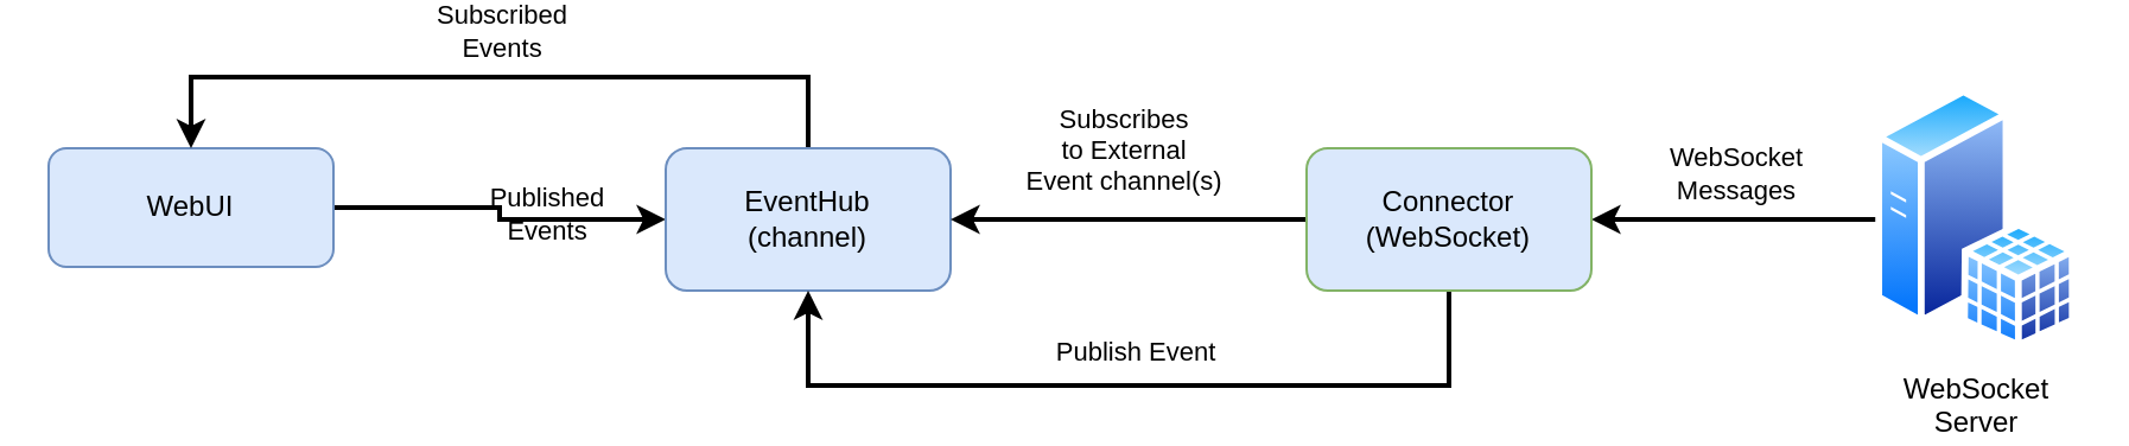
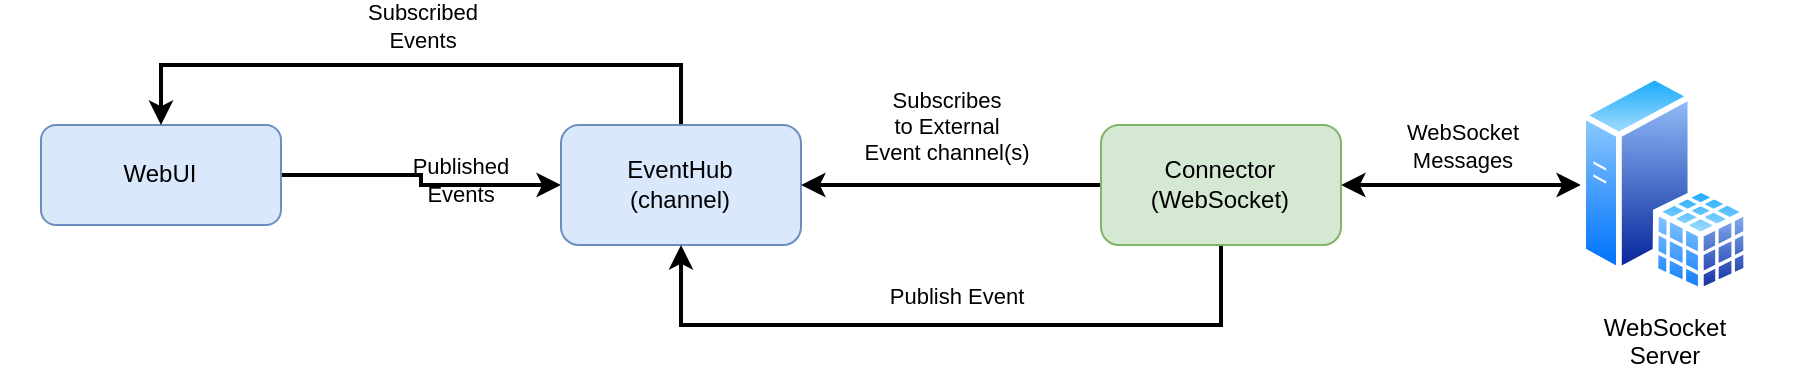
  <mxCell id="0" />
  <mxCell id="1" parent="0" />
  <mxCell id="2" value="Published&lt;div&gt;Events&lt;/div&gt;" style="edgeStyle=orthogonalEdgeStyle;rounded=0;orthogonalLoop=1;jettySize=auto;html=1;strokeWidth=2;labelBackgroundColor=none;" edge="1" parent="1" source="3" target="6"><mxGeometry y="20" relative="1" as="geometry"><mxPoint as="offset" /></mxGeometry></mxCell>
  <mxCell id="3" value="WebUI" style="rounded=1;whiteSpace=wrap;html=1;fillColor=#dae8fc;strokeColor=#6c8ebf;" vertex="1" parent="1"><mxGeometry x="20" y="50" width="120" height="50" as="geometry" /></mxCell>
  <mxCell id="4" style="edgeStyle=orthogonalEdgeStyle;rounded=0;orthogonalLoop=1;jettySize=auto;html=1;exitX=0.5;exitY=0;exitDx=0;exitDy=0;entryX=0.5;entryY=0;entryDx=0;entryDy=0;strokeWidth=2;" edge="1" parent="1" source="6" target="3"><mxGeometry relative="1" as="geometry"><Array as="points"><mxPoint x="340" y="20" /><mxPoint x="80" y="20" /></Array></mxGeometry></mxCell>
  <mxCell id="5" value="Subscribed&lt;div&gt;Events&lt;/div&gt;" style="edgeLabel;html=1;align=center;verticalAlign=middle;resizable=0;points=[];labelBackgroundColor=none;" vertex="1" connectable="0" parent="4"><mxGeometry y="-4" relative="1" as="geometry"><mxPoint y="-16" as="offset" /></mxGeometry></mxCell>
  <mxCell id="6" value="EventHub&lt;div&gt;(channel)&lt;/div&gt;" style="rounded=1;whiteSpace=wrap;html=1;fillColor=#dae8fc;strokeColor=#6c8ebf;" vertex="1" parent="1"><mxGeometry x="280" y="50" width="120" height="60" as="geometry" /></mxCell>
  <mxCell id="7" value="" style="edgeStyle=orthogonalEdgeStyle;rounded=0;orthogonalLoop=1;jettySize=auto;html=1;strokeWidth=2;" edge="1" parent="1" source="13" target="6"><mxGeometry relative="1" as="geometry" /></mxCell>
  <mxCell id="8" value="Subscribes&lt;div&gt;to External&lt;/div&gt;&lt;div&gt;Event channel(s)&lt;/div&gt;" style="edgeLabel;html=1;align=center;verticalAlign=middle;resizable=0;points=[];labelBackgroundColor=none;" vertex="1" connectable="0" parent="7"><mxGeometry x="0.2" y="-3" relative="1" as="geometry"><mxPoint x="12" y="-27" as="offset" /></mxGeometry></mxCell>
  <mxCell id="9" style="edgeStyle=orthogonalEdgeStyle;rounded=0;orthogonalLoop=1;jettySize=auto;html=1;entryX=0.5;entryY=1;entryDx=0;entryDy=0;exitX=0.5;exitY=1;exitDx=0;exitDy=0;strokeWidth=2;" edge="1" parent="1" source="13" target="6"><mxGeometry relative="1" as="geometry"><Array as="points"><mxPoint x="610" y="150" /><mxPoint x="340" y="150" /></Array></mxGeometry></mxCell>
  <mxCell id="10" value="Publish Event" style="edgeLabel;html=1;align=center;verticalAlign=middle;resizable=0;points=[];labelBackgroundColor=none;" vertex="1" connectable="0" parent="9"><mxGeometry x="-0.014" y="1" relative="1" as="geometry"><mxPoint y="-16" as="offset" /></mxGeometry></mxCell>
- <mxCell id="11" value="" style="edgeStyle=orthogonalEdgeStyle;rounded=0;orthogonalLoop=1;jettySize=auto;html=1;startArrow=classic;startFill=1;strokeWidth=2;endArrow=none;" edge="1" parent="1" source="13" target="14"><mxGeometry relative="1" as="geometry" /></mxCell>
+ <mxCell id="11" value="" style="edgeStyle=orthogonalEdgeStyle;rounded=0;orthogonalLoop=1;jettySize=auto;html=1;startArrow=classic;startFill=1;strokeWidth=2;" edge="1" parent="1" source="13" target="14"><mxGeometry relative="1" as="geometry" /></mxCell>
  <mxCell id="12" value="WebSocket&lt;div&gt;Messages&lt;/div&gt;" style="edgeLabel;html=1;align=center;verticalAlign=middle;resizable=0;points=[];labelBackgroundColor=none;" vertex="1" connectable="0" parent="11"><mxGeometry x="-0.217" y="3" relative="1" as="geometry"><mxPoint x="13" y="-17" as="offset" /></mxGeometry></mxCell>
- <mxCell id="13" value="Connector&lt;div&gt;(WebSocket)&lt;/div&gt;" style="rounded=1;whiteSpace=wrap;html=1;fillColor=#dae8fc;strokeColor=#82b366;" vertex="1" parent="1"><mxGeometry x="550" y="50" width="120" height="60" as="geometry" /></mxCell>
+ <mxCell id="13" value="Connector&lt;div&gt;(WebSocket)&lt;/div&gt;" style="rounded=1;whiteSpace=wrap;html=1;fillColor=#d5e8d4;strokeColor=#82b366;" vertex="1" parent="1"><mxGeometry x="550" y="50" width="120" height="60" as="geometry" /></mxCell>
  <mxCell id="14" value="WebSocket&lt;div&gt;Server&lt;/div&gt;" style="image;aspect=fixed;perimeter=ellipsePerimeter;html=1;align=center;shadow=0;dashed=0;spacingTop=3;image=img/lib/active_directory/sql_server.svg;labelBackgroundColor=none;" vertex="1" parent="1"><mxGeometry x="790" y="25" width="84.7" height="110" as="geometry" /></mxCell>
